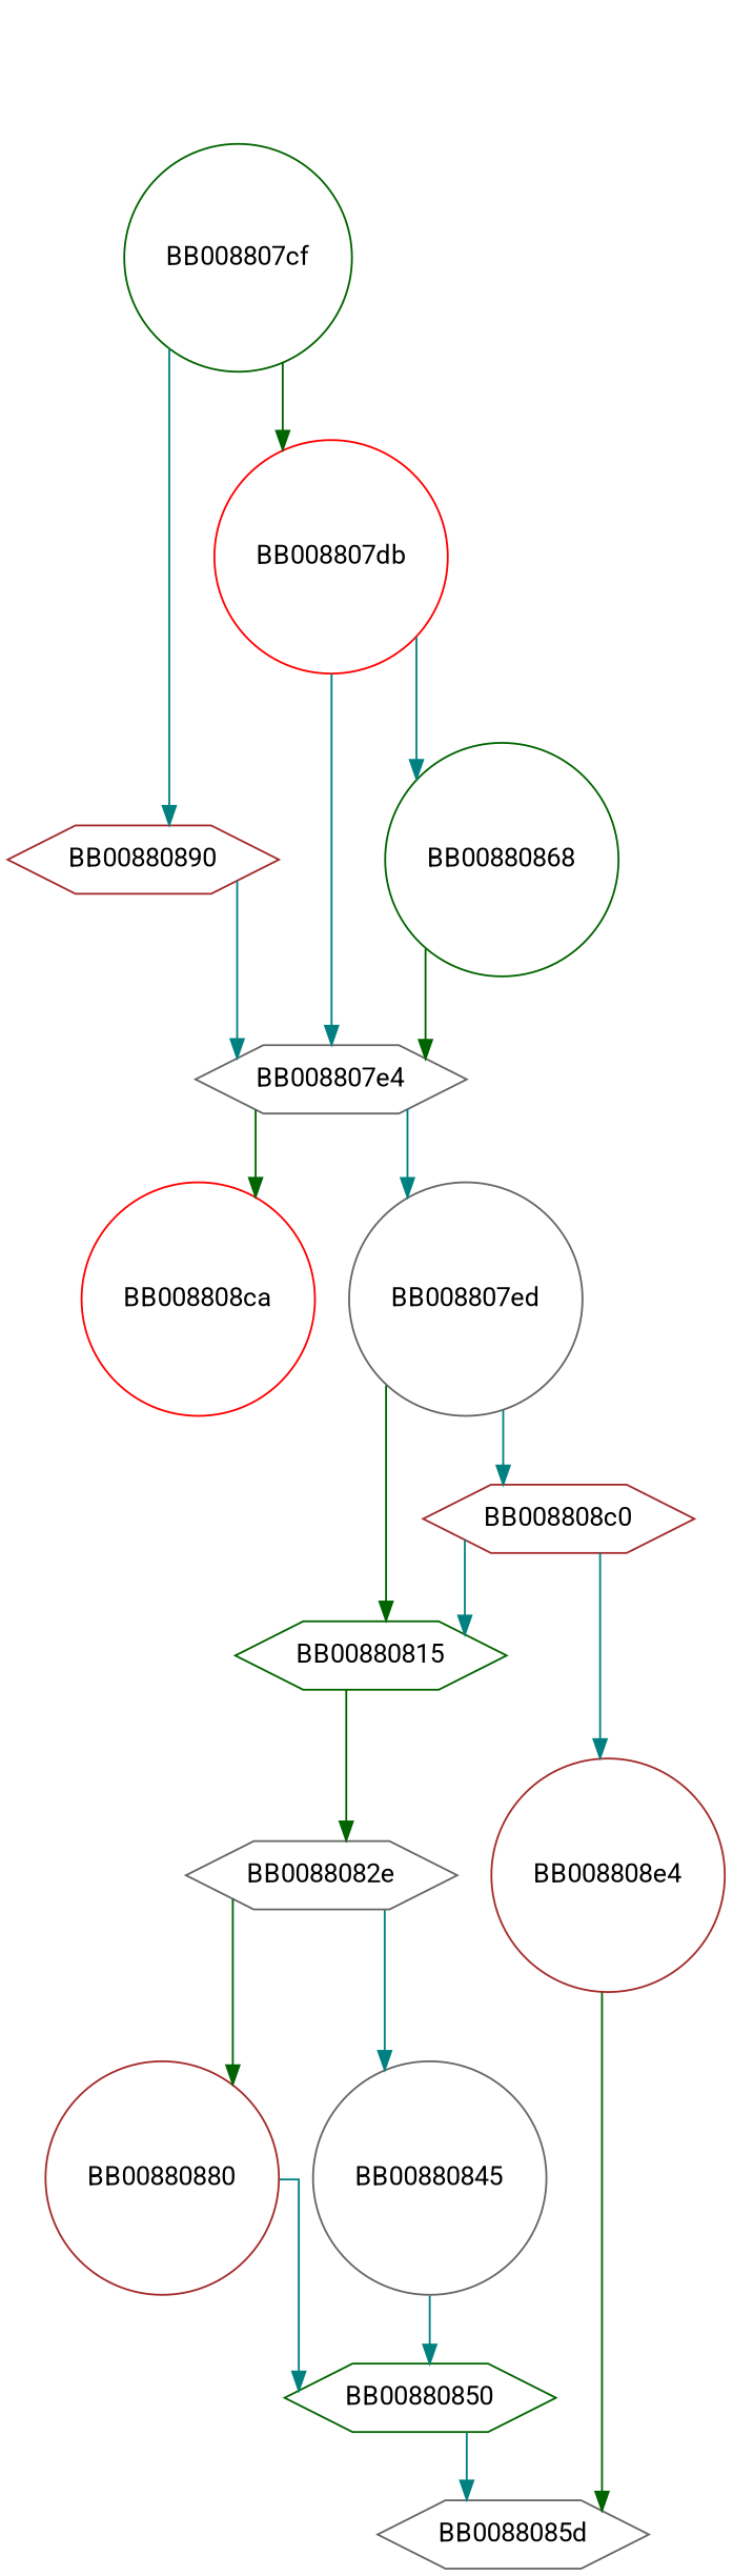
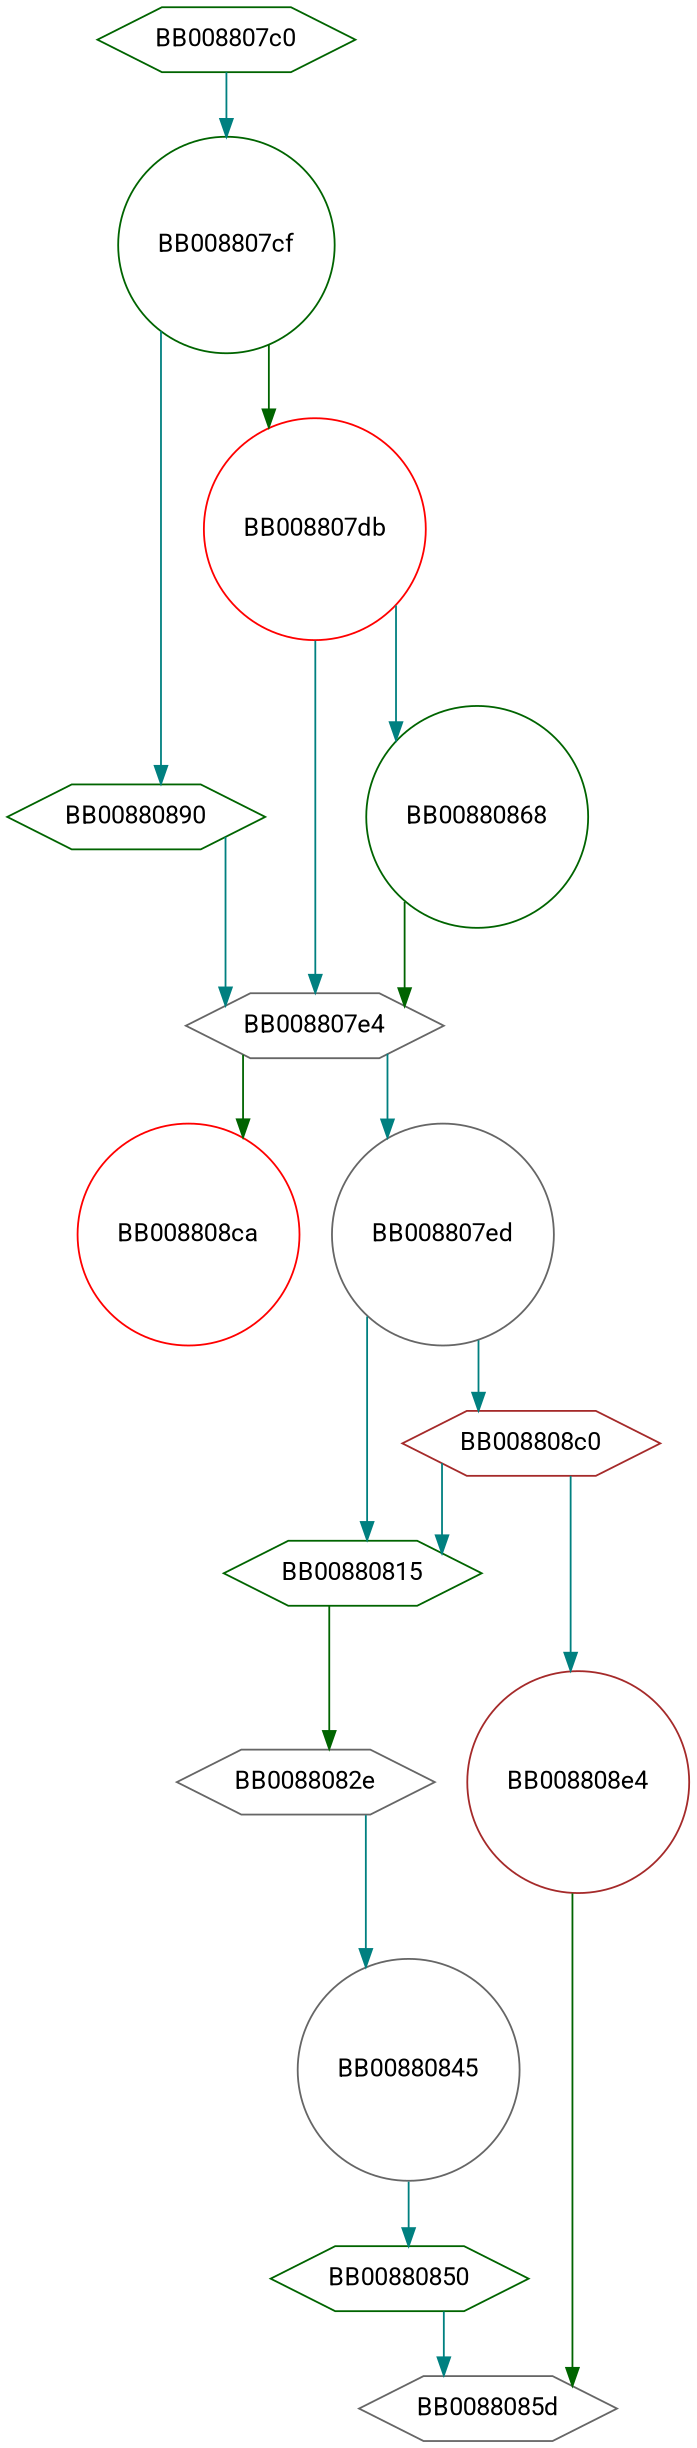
  digraph {
    fontname=Roboto
    splines=ortho
    node [color=darkgreen fontname=Roboto shape=hexagon]
    edge [color=teal fontname=Roboto]
+   BB008807c0
    BB008807cf [shape=circle]
-   BB00880890 [color=brown]
+   BB00880890
    BB008807db [color=red shape=circle]
    BB008807e4 [color=gray40]
    BB00880868 [shape=circle]
    BB008808ca [color=red shape=circle]
    BB008807ed [color=gray40 shape=circle]
    BB008808c0 [color=brown]
    BB00880815
    BB0088085d [color=gray40]
    BB008808e4 [color=brown shape=circle]
    BB0088082e [color=gray40]
-   BB00880880 [color=brown shape=circle]
    BB00880845 [color=gray40 shape=circle]
    BB00880850
+   BB008807c0 -> BB008807cf
    BB008807cf -> BB00880890
    BB008807cf -> BB008807db [color=darkgreen]
    BB00880890 -> BB008807e4
    BB008807db -> BB008807e4
    BB008807db -> BB00880868
    BB008807e4 -> BB008808ca [color=darkgreen]
    BB008807e4 -> BB008807ed
    BB00880868 -> BB008807e4 [color=darkgreen]
    BB008807ed -> BB008808c0
-   BB008807ed -> BB00880815 [color=darkgreen]
+   BB008807ed -> BB00880815
    BB008808c0 -> BB00880815
    BB008808c0 -> BB008808e4
    BB00880815 -> BB0088082e [color=darkgreen]
    BB008808e4 -> BB0088085d [color=darkgreen]
-   BB0088082e -> BB00880880 [color=darkgreen]
    BB0088082e -> BB00880845
-   BB00880880 -> BB00880850
    BB00880845 -> BB00880850
    BB00880850 -> BB0088085d
  }
